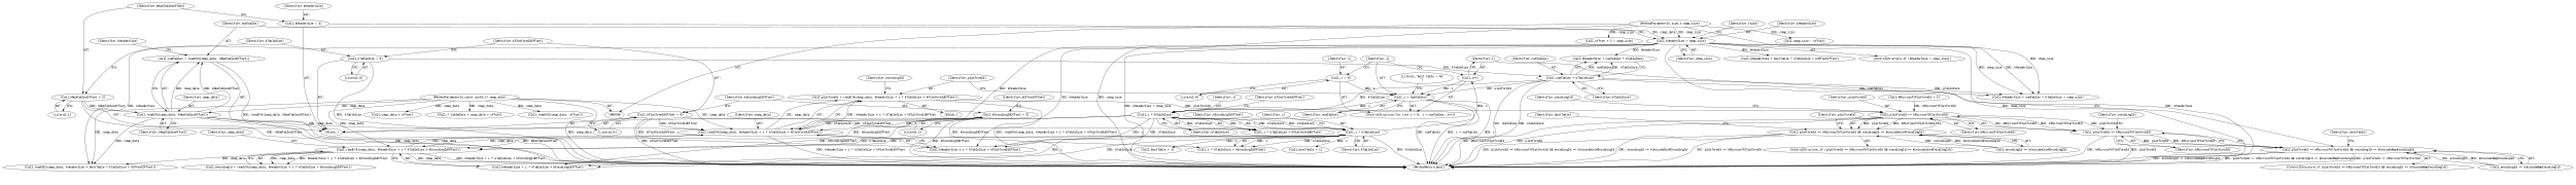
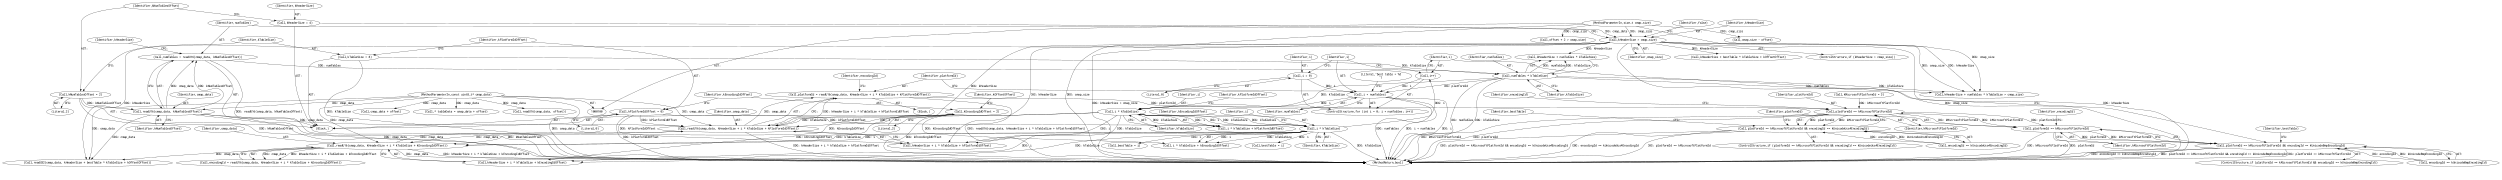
  digraph {
    fontname="Roboto Mono"
    node [fontname="Roboto Mono"]
    edge [fontname="Roboto Mono"]
    n1 [label="(Call,platformId = readU16(cmap_data, kHeaderSize + i * kTableSize + kPlatformIdOffset))"]
    n2 [label="(Call,readU16(cmap_data, kHeaderSize + i * kTableSize + kPlatformIdOffset))"]
    n3 [label="(Call,platformId == kMicrosoftPlatformId)"]
    n4 [label="(Block,)"]
    n5 [label="(MethodReturn,bool)"]
    n6 [label="(Call,readU16(cmap_data, kHeaderSize + i * kTableSize + kEncodingIdOffset))"]
    n7 [label="(Call,kHeaderSize + i * kTableSize + kPlatformIdOffset)"]
    n8 [label="(Call,platformId == kMicrosoftPlatformId && encodingId == kUnicodeUcs4EncodingId)"]
    n9 [label="(Call,platformId == kMicrosoftPlatformId)"]
    n10 [label="(Identifier,kMicrosoftPlatformId)"]
    n11 [label="(Call,readU32(cmap_data, kHeaderSize + bestTable * kTableSize + kOffsetOffset))"]
    n12 [label="(Call,encodingId = readU16(cmap_data, kHeaderSize + i * kTableSize + kEncodingIdOffset))"]
    n13 [label="(Call,kHeaderSize + i * kTableSize + kEncodingIdOffset)"]
    n14 [label="(Call,readU16(cmap_data, kNumTablesOffset))"]
    n15 [label="(Call,numTables = readU16(cmap_data, kNumTablesOffset))"]
    n16 [label="(Identifier,kNumTablesOffset)"]
    n17 [label="(Block,)"]
    n18 [label="(Call,numTables * kTableSize)"]
    n19 [label="(MethodParameterIn,const uint8_t* cmap_data)"]
    n20 [label="(Call,cmap_data + offset)"]
    n21 [label="(Call,* tableData = cmap_data + offset)"]
    n22 [label="(Call,readU16(cmap_data, offset))"]
    1000100
    n24 [label="(Call,kNumTablesOffset = 2)"]
    n25 [label="(Literal,2)"]
    n26 [label="(Call,i * kTableSize)"]
    n27 [label="(Call,i * kTableSize)"]
    n28 [label="(Call,i++)"]
    n29 [label="(Identifier,kTableSize)"]
    n30 [label="(Call,bestTable = i)"]
    n31 [label="(Call,i * kTableSize + kEncodingIdOffset)"]
    n32 [label="(Call,bestTable = i)"]
    n33 [label="(Call,i * kTableSize + kPlatformIdOffset)"]
    n34 [label="(Identifier,kTableSize)"]
    n35 [label="(Call,i < numTables)"]
    n36 [label="(ControlStructure,for (int i = 0; i < numTables; i++))"]
    n37 [label="(Identifier,i)"]
    n38 [label="(Identifier,numTables)"]
    n39 [label="(Call,platformId == kMicrosoftPlatformId && encodingId == kUnicodeBmpEncodingId)"]
    n40 [label="(Call,i = 0)"]
    n41 [label="(Literal,0)"]
    n42 [label="(Identifier,kTableSize)"]
    n43 [label="(Call,kHeaderSize + numTables * kTableSize > cmap_size)"]
    n44 [label="(Call,kHeaderSize + numTables * kTableSize)"]
    n45 [label="(Call,kTableSize = 8)"]
-   n46 [label="(Literal,8)"]
    n47 [label="(Call,kEncodingIdOffset = 2)"]
    n48 [label="(Literal,2)"]
    n49 [label="(Call,kHeaderSize > cmap_size)"]
    n50 [label="(Call,kHeaderSize + bestTable * kTableSize + kOffsetOffset)"]
    n51 [label="(Identifier,cmap_size)"]
    n52 [label="(ControlStructure,if (kHeaderSize > cmap_size))"]
    n53 [label="(Call,kHeaderSize = 4)"]
    n54 [label="(MethodParameterIn,size_t cmap_size)"]
    n55 [label="(Call,cmap_size - offset)"]
    n56 [label="(Call,offset + 2 > cmap_size)"]
    n57 [label="(Call,kPlatformIdOffset = 0)"]
    n58 [label="(Literal,0)"]
    n59 [label="(ControlStructure,if (platformId == kMicrosoftPlatformId && encodingId == kUnicodeUcs4EncodingId))"]
    n60 [label="(Call,encodingId == kUnicodeUcs4EncodingId)"]
    n61 [label="(Identifier,kMicrosoftPlatformId)"]
    n62 [label="(ControlStructure,if (platformId == kMicrosoftPlatformId && encodingId == kUnicodeBmpEncodingId))"]
    n63 [label="(Call,encodingId == kUnicodeBmpEncodingId)"]
    n64 [label="(Identifier,i)"]
    n65 [label="(Identifier,i)"]
    n66 [label="(Literal,\"best table = %d\n\")"]
    n67 [label="(Identifier,kPlatformIdOffset)"]
    n68 [label="(Identifier,kNumTablesOffset)"]
    n69 [label="(Identifier,i)"]
    n70 [label="(Identifier,encodingId)"]
    n71 [label="(Identifier,platformId)"]
    n72 [label="(Identifier,encodingId)"]
    n73 [label="(Identifier,numTables)"]
    n74 [label="(Identifier,kOffsetOffset)"]
    n75 [label="(Call,kMicrosoftPlatformId = 3)"]
    n76 [label="(Identifier,cmap_data)"]
    n77 [label="(Identifier,false)"]
    n78 [label="(Identifier,cmap_data)"]
    n79 [label="(Identifier,bestTable)"]
    n80 [label="(Identifier,kTableSize)"]
    n81 [label="(Identifier,kHeaderSize)"]
    n82 [label="(Identifier,platformId)"]
    n83 [label="(Identifier,kHeaderSize)"]
    n84 [label="(Identifier,encodingId)"]
    n85 [label="(Identifier,kEncodingIdOffset)"]
    n86 [label="(Identifier,platformId)"]
    n87 [label="(Identifier,numTables)"]
    n88 [label="(Identifier,bestTable)"]
    n89 [label="(Identifier,cmap_data)"]
    n90 [label="(Identifier,i)"]
    n91 [label="(Identifier,kPlatformIdOffset)"]
    n92 [label="(Identifier,kHeaderSize)"]
    n93 [label="(Identifier,kEncodingIdOffset)"]
    n1 -> n2 [label="CFG: "]
    n1 -> n3 [label="DDG: platformId"]
    n1 -> n4 [label="AST: "]
    n1 -> n5 [label="DDG: readU16(cmap_data, kHeaderSize + i * kTableSize + kPlatformIdOffset)"]
    n2 -> n1 [label="AST: "]
    n2 -> n1 [label="DDG: cmap_data"]
    n2 -> n1 [label="DDG: kHeaderSize + i * kTableSize + kPlatformIdOffset"]
    n2 -> n5 [label="DDG: kHeaderSize + i * kTableSize + kPlatformIdOffset"]
    n2 -> n6 [label="DDG: cmap_data"]
    n2 -> n7 [label="CFG: "]
    n3 -> n5 [label="DDG: platformId"]
    n3 -> n5 [label="DDG: kMicrosoftPlatformId"]
    n3 -> n8 [label="AST: "]
    n3 -> n8 [label="DDG: platformId"]
    n3 -> n8 [label="DDG: kMicrosoftPlatformId"]
    n3 -> n9 [label="DDG: platformId"]
    n3 -> n9 [label="DDG: kMicrosoftPlatformId"]
    n3 -> n10 [label="CFG: "]
    n6 -> n2 [label="DDG: cmap_data"]
    n6 -> n5 [label="DDG: kHeaderSize + i * kTableSize + kEncodingIdOffset"]
    n6 -> n5 [label="DDG: cmap_data"]
    n6 -> n11 [label="DDG: cmap_data"]
    n6 -> n12 [label="AST: "]
    n6 -> n12 [label="DDG: cmap_data"]
    n6 -> n12 [label="DDG: kHeaderSize + i * kTableSize + kEncodingIdOffset"]
    n6 -> n13 [label="CFG: "]
    n7 -> n2 [label="AST: "]
    n8 -> n3 [label="CFG: "]
    n8 -> n5 [label="DDG: platformId == kMicrosoftPlatformId"]
    n8 -> n5 [label="DDG: platformId == kMicrosoftPlatformId && encodingId == kUnicodeUcs4EncodingId"]
    n8 -> n5 [label="DDG: encodingId == kUnicodeUcs4EncodingId"]
    n8 -> n59 [label="AST: "]
    n8 -> n60 [label="CFG: "]
    n9 -> n3 [label="DDG: kMicrosoftPlatformId"]
    n9 -> n5 [label="DDG: platformId"]
    n9 -> n5 [label="DDG: kMicrosoftPlatformId"]
    n9 -> n39 [label="AST: "]
    n9 -> n39 [label="DDG: platformId"]
    n9 -> n39 [label="DDG: kMicrosoftPlatformId"]
    n9 -> n61 [label="CFG: "]
    n10 -> n3 [label="AST: "]
    n12 -> n6 [label="CFG: "]
    n13 -> n6 [label="AST: "]
    n14 -> n2 [label="DDG: cmap_data"]
    n14 -> n5 [label="DDG: cmap_data"]
    n14 -> n5 [label="DDG: kNumTablesOffset"]
    n14 -> n11 [label="DDG: cmap_data"]
    n14 -> n15 [label="AST: "]
    n14 -> n15 [label="DDG: cmap_data"]
    n14 -> n15 [label="DDG: kNumTablesOffset"]
    n14 -> n16 [label="CFG: "]
    n15 -> n5 [label="DDG: readU16(cmap_data, kNumTablesOffset)"]
    n15 -> n14 [label="CFG: "]
    n15 -> n17 [label="AST: "]
+   n15 -> n18 [label="DDG: numTables"]
    n16 -> n14 [label="AST: "]
    n18 -> n5 [label="DDG: numTables"]
    n18 -> n5 [label="DDG: kTableSize"]
    n18 -> n27 [label="DDG: kTableSize"]
    n18 -> n35 [label="DDG: platformId"]
    n18 -> n42 [label="CFG: "]
    n18 -> n43 [label="DDG: numTables"]
    n18 -> n43 [label="DDG: kTableSize"]
    n18 -> n44 [label="AST: "]
    n18 -> n44 [label="DDG: numTables"]
    n18 -> n44 [label="DDG: kTableSize"]
    n19 -> n2 [label="DDG: cmap_data"]
    n19 -> n5 [label="DDG: cmap_data"]
    n19 -> n6 [label="DDG: cmap_data"]
    n19 -> n11 [label="DDG: cmap_data"]
    n19 -> n14 [label="DDG: cmap_data"]
    n19 -> n20 [label="DDG: cmap_data"]
    n19 -> n21 [label="DDG: cmap_data"]
    n19 -> n22 [label="DDG: cmap_data"]
    n19 -> 1000100 [label="AST: "]
    n24 -> n5 [label="DDG: kNumTablesOffset"]
    n24 -> n14 [label="DDG: kNumTablesOffset"]
    n24 -> n17 [label="AST: "]
    n24 -> n25 [label="CFG: "]
    n25 -> n24 [label="AST: "]
    n26 -> n5 [label="DDG: kTableSize"]
    n26 -> n6 [label="DDG: i"]
    n26 -> n6 [label="DDG: kTableSize"]
    n26 -> n13 [label="DDG: i"]
    n26 -> n13 [label="DDG: kTableSize"]
    n26 -> n27 [label="DDG: kTableSize"]
    n26 -> n28 [label="DDG: i"]
    n26 -> n29 [label="CFG: "]
    n26 -> n30 [label="DDG: i"]
    n26 -> n31 [label="AST: "]
    n26 -> n31 [label="DDG: i"]
    n26 -> n31 [label="DDG: kTableSize"]
    n26 -> n32 [label="DDG: i"]
    n27 -> n2 [label="DDG: i"]
    n27 -> n2 [label="DDG: kTableSize"]
    n27 -> n7 [label="DDG: i"]
    n27 -> n7 [label="DDG: kTableSize"]
    n27 -> n26 [label="DDG: i"]
    n27 -> n26 [label="DDG: kTableSize"]
    n27 -> n33 [label="AST: "]
    n27 -> n33 [label="DDG: i"]
    n27 -> n33 [label="DDG: kTableSize"]
    n27 -> n34 [label="CFG: "]
    n28 -> n35 [label="DDG: i"]
    n28 -> n36 [label="AST: "]
    n28 -> n37 [label="CFG: "]
    n29 -> n26 [label="AST: "]
    n34 -> n27 [label="AST: "]
    n35 -> n5 [label="DDG: numTables"]
    n35 -> n5 [label="DDG: i < numTables"]
    n35 -> n5 [label="DDG: i"]
    n35 -> n27 [label="DDG: i"]
    n35 -> n36 [label="AST: "]
    n35 -> n38 [label="CFG: "]
    n37 -> n28 [label="AST: "]
    n37 -> n39 [label="CFG: "]
    n38 -> n35 [label="AST: "]
    n39 -> n5 [label="DDG: encodingId == kUnicodeBmpEncodingId"]
    n39 -> n5 [label="DDG: platformId == kMicrosoftPlatformId && encodingId == kUnicodeBmpEncodingId"]
    n39 -> n5 [label="DDG: platformId == kMicrosoftPlatformId"]
    n39 -> n9 [label="CFG: "]
    n39 -> n62 [label="AST: "]
    n39 -> n63 [label="CFG: "]
    n40 -> n35 [label="DDG: i"]
    n40 -> n36 [label="AST: "]
    n40 -> n41 [label="CFG: "]
    n41 -> n40 [label="AST: "]
    n42 -> n18 [label="AST: "]
    n44 -> n18 [label="CFG: "]
    n45 -> n5 [label="DDG: kTableSize"]
    n45 -> n17 [label="AST: "]
    n45 -> n18 [label="DDG: kTableSize"]
-   n45 -> n46 [label="CFG: "]
-   n46 -> n45 [label="AST: "]
    n47 -> n5 [label="DDG: kEncodingIdOffset"]
    n47 -> n6 [label="DDG: kEncodingIdOffset"]
    n47 -> n13 [label="DDG: kEncodingIdOffset"]
    n47 -> n17 [label="AST: "]
    n47 -> n31 [label="DDG: kEncodingIdOffset"]
    n47 -> n48 [label="CFG: "]
    n48 -> n47 [label="AST: "]
    n49 -> n2 [label="DDG: kHeaderSize"]
    n49 -> n5 [label="DDG: kHeaderSize"]
    n49 -> n5 [label="DDG: kHeaderSize > cmap_size"]
    n49 -> n5 [label="DDG: cmap_size"]
    n49 -> n7 [label="DDG: kHeaderSize"]
    n49 -> n11 [label="DDG: kHeaderSize"]
    n49 -> n43 [label="DDG: kHeaderSize"]
    n49 -> n43 [label="DDG: cmap_size"]
    n49 -> n44 [label="DDG: kHeaderSize"]
    n49 -> n50 [label="DDG: kHeaderSize"]
    n49 -> n51 [label="CFG: "]
    n49 -> n52 [label="AST: "]
    n51 -> n49 [label="AST: "]
    n53 -> n17 [label="AST: "]
    n53 -> n49 [label="DDG: cmap_data"]
    n54 -> n5 [label="DDG: cmap_size"]
    n54 -> 1000100 [label="AST: "]
    n54 -> n43 [label="DDG: cmap_size"]
    n54 -> n49 [label="DDG: cmap_size"]
    n54 -> n55 [label="DDG: cmap_size"]
    n54 -> n56 [label="DDG: cmap_size"]
    n57 -> n2 [label="DDG: kPlatformIdOffset"]
    n57 -> n5 [label="DDG: kPlatformIdOffset"]
    n57 -> n7 [label="DDG: kPlatformIdOffset"]
    n57 -> n17 [label="AST: "]
    n57 -> n33 [label="DDG: kPlatformIdOffset"]
    n57 -> n58 [label="CFG: "]
    n58 -> n57 [label="AST: "]
    n60 -> n8 [label="AST: "]
    n60 -> n8 [label="DDG: encodingId"]
    n60 -> n8 [label="DDG: kUnicodeUcs4EncodingId"]
    n61 -> n9 [label="AST: "]
    n63 -> n39 [label="AST: "]
    n63 -> n39 [label="DDG: encodingId"]
    n63 -> n39 [label="DDG: kUnicodeBmpEncodingId"]
    n64 -> n27 [label="AST: "]
    n65 -> n28 [label="CFG: "]
    n65 -> n35 [label="AST: "]
    n65 -> n40 [label="CFG: "]
    n66 -> n35 [label="CFG: "]
    n67 -> n45 [label="CFG: "]
    n67 -> n57 [label="AST: "]
    n68 -> n24 [label="AST: "]
    n68 -> n53 [label="CFG: "]
    n69 -> n26 [label="AST: "]
    n70 -> n3 [label="CFG: "]
    n71 -> n3 [label="AST: "]
    n72 -> n1 [label="CFG: "]
    n73 -> n15 [label="AST: "]
    n73 -> n49 [label="CFG: "]
    n74 -> n47 [label="CFG: "]
    n75 -> n3 [label="DDG: kMicrosoftPlatformId"]
    n76 -> n6 [label="AST: "]
    n77 -> n49 [label="CFG: "]
    n78 -> n2 [label="AST: "]
    n79 -> n39 [label="CFG: "]
    n80 -> n24 [label="CFG: "]
    n80 -> n45 [label="AST: "]
    n81 -> n49 [label="AST: "]
    n82 -> n8 [label="CFG: "]
    n82 -> n9 [label="AST: "]
    n83 -> n15 [label="CFG: "]
    n84 -> n9 [label="CFG: "]
    n85 -> n26 [label="CFG: "]
    n86 -> n1 [label="AST: "]
    n86 -> n35 [label="CFG: "]
    n87 -> n18 [label="AST: "]
    n88 -> n8 [label="CFG: "]
    n89 -> n14 [label="AST: "]
    n90 -> n40 [label="AST: "]
    n91 -> n27 [label="CFG: "]
    n92 -> n53 [label="AST: "]
    n93 -> n47 [label="AST: "]
    n93 -> n57 [label="CFG: "]
  }
